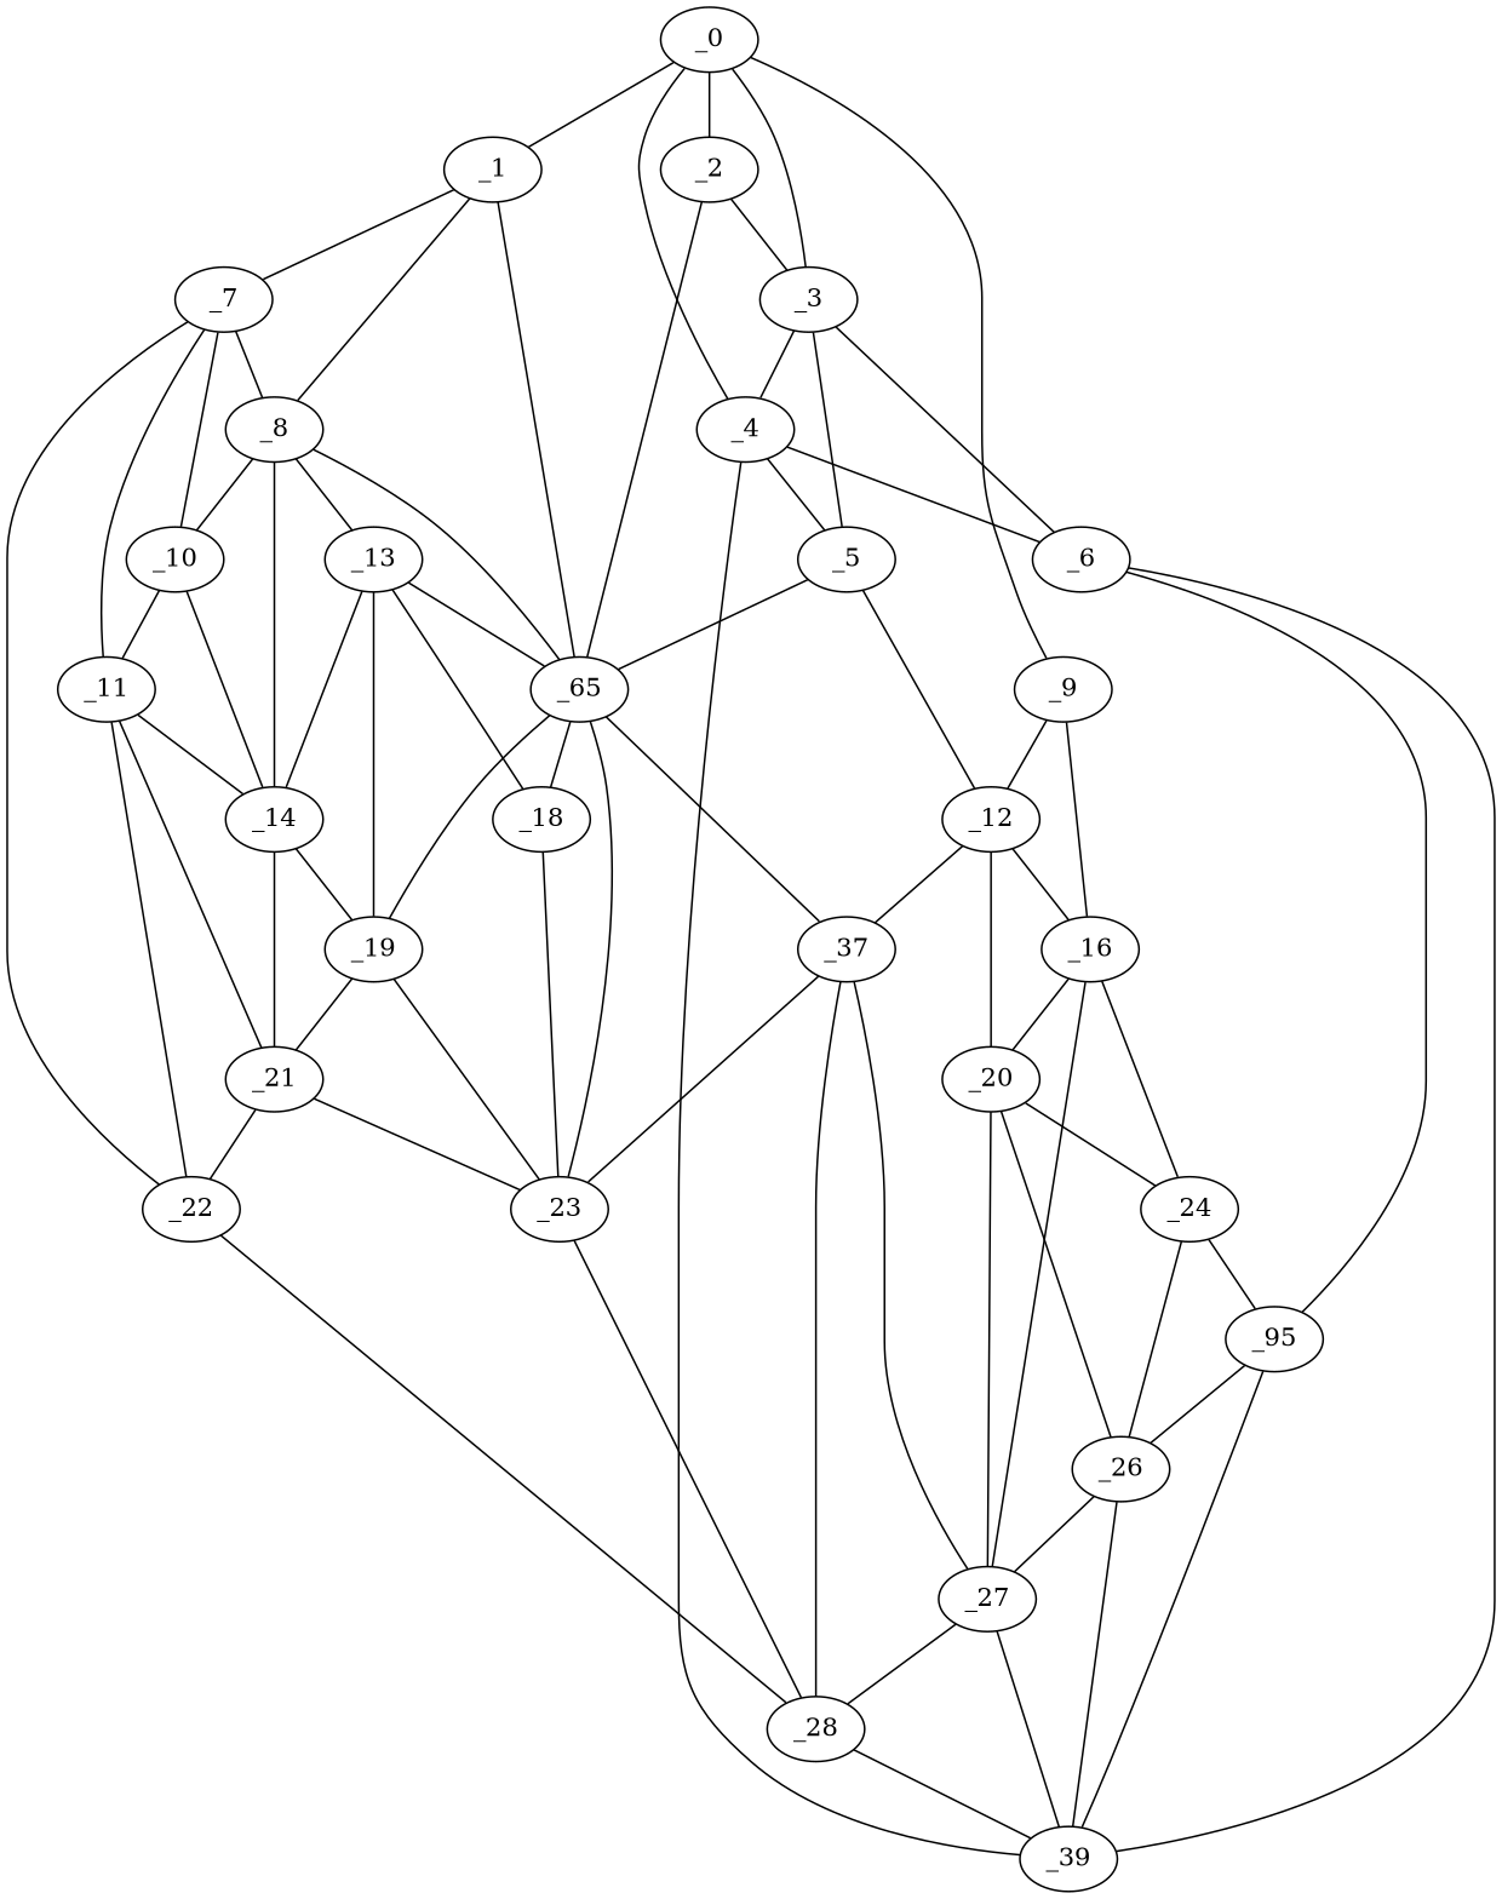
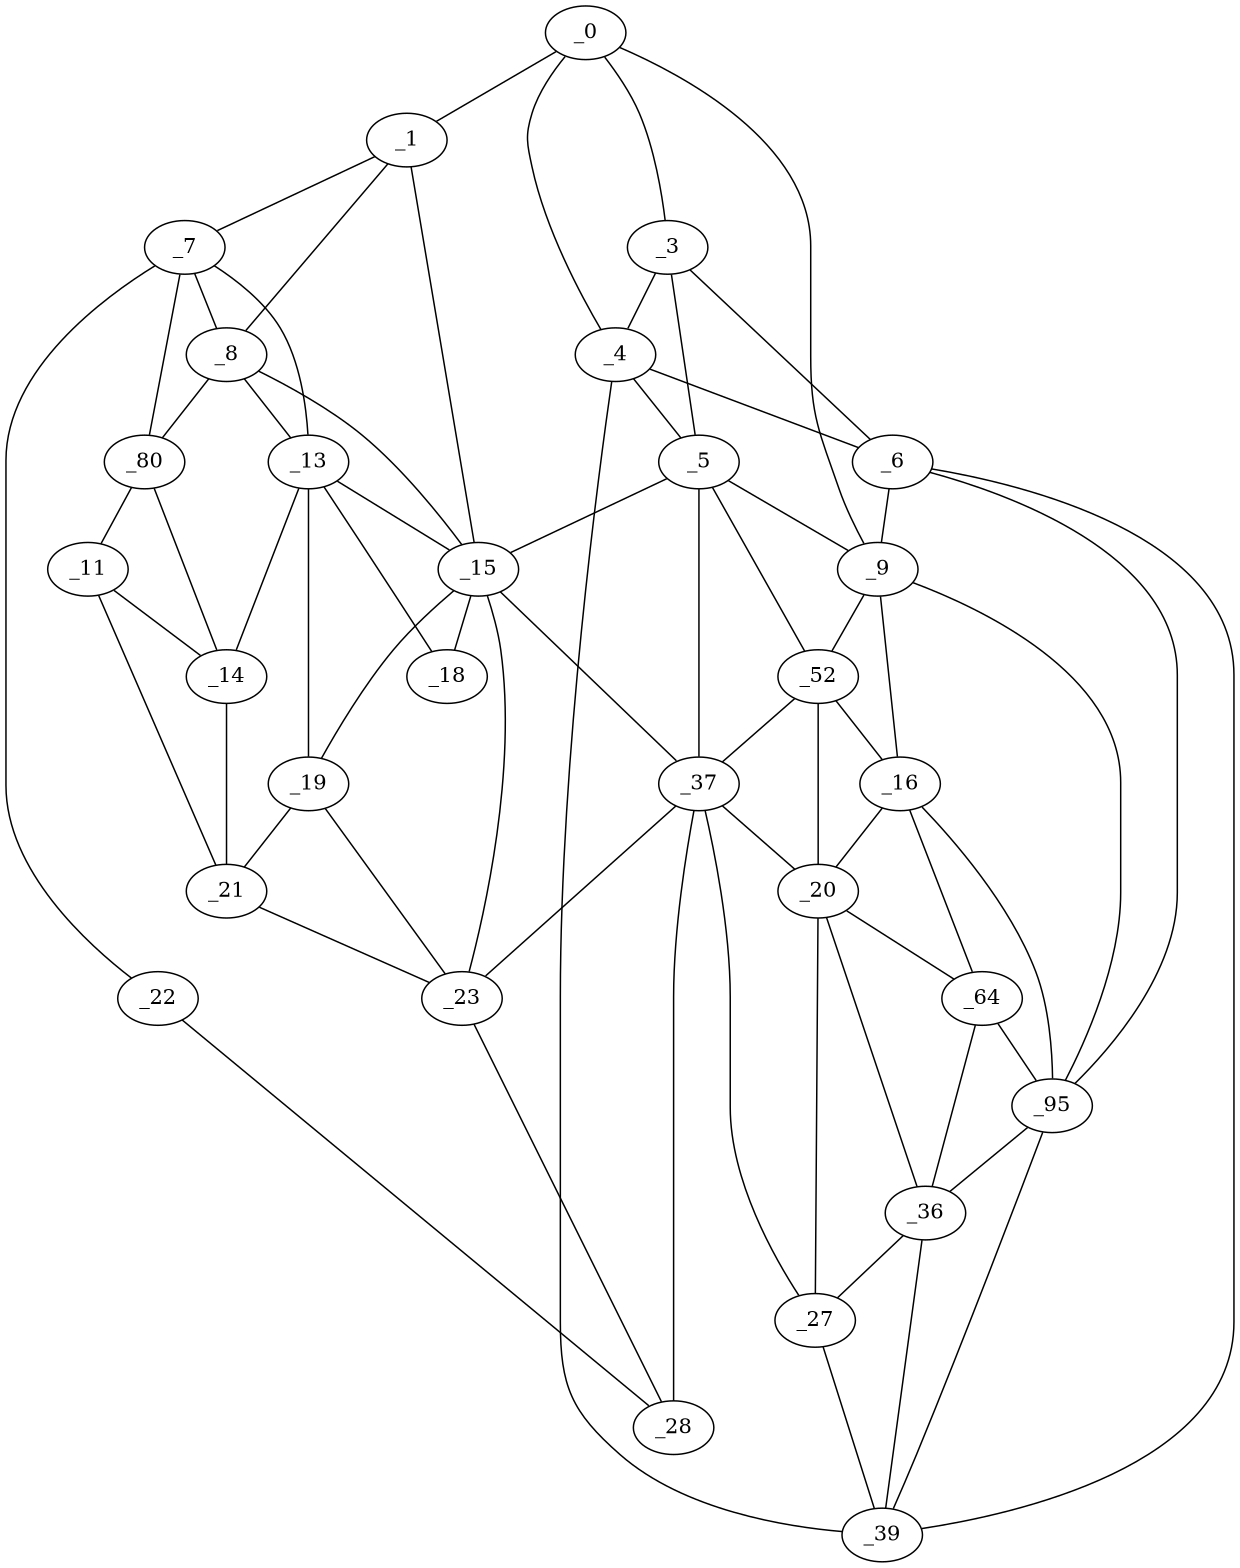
  graph {
    node [x=81 y=41]
    edge [valence=2]
    _0 [x=27 y=12]
    _1 [x=50 y=97]
-   _2 [x=52]
    _3 [x=54 y=27]
    _4 [x=57 y=5]
    _9 [x=69 y=28]
    _7 [x=65 y=124]
    _8 [x=66 y=103]
-   _15 [x=85 y=78 label=_65]
+   _15 [x=85 y=78]
    _5 [x=59 y=40]
    _6 [x=63 y=13]
    n12 [label=_39 x=105 y=11]
-   _10 [x=72 y=111]
+   _10 [x=72 y=111 label=_80]
    _11 [x=76 y=119]
    _22 [x=93 y=119]
    _13 [y=98]
    _14 [y=104]
    n18 [label=_37 x=88 y=51]
    _18 [x=90 y=87]
    _23 [x=95 y=76]
    _19 [x=90 y=93]
-   _12 [y=42]
+   _12 [y=42 label=_52]
    n23 [label=_95 x=99 y=23]
    _16 [x=87 y=39]
    _21 [x=92 y=111]
    _28 [x=103 y=54]
    _20 [x=91 y=42]
    _27 [x=101 y=46]
-   _26 [x=100]
-   _24 [x=97 y=34]
+   _26 [x=100 label=_36]
+   _24 [x=97 y=34 label=_64]
    _0 -- _1 [valence=1]
-   _0 -- _2
    _0 -- _3
    _0 -- _4 [valence=1]
    _0 -- _9 [valence=1]
    _1 -- _7 [valence=1]
    _1 -- _8 [valence=1]
    _1 -- _15
-   _2 -- _3
-   _2 -- _15 [valence=1]
    _3 -- _4
    _3 -- _5 [valence=1]
    _3 -- _6
    _4 -- _5
    _4 -- _6 [valence=1]
    _4 -- n12 [valence=1]
    _9 -- _12
+   _9 -- n23
    _9 -- _16
    _7 -- _8
    _7 -- _10 [valence=1]
-   _7 -- _11 [valence=1]
+   _7 -- _13 [valence=1]
    _7 -- _22 [valence=1]
    _8 -- _15 [valence=1]
    _8 -- _10
    _8 -- _13
-   _8 -- _14
    _15 -- n18 [valence=1]
    _15 -- _18 [valence=1]
    _15 -- _23
    _15 -- _19
+   _5 -- _9 [valence=1]
    _5 -- _15
+   _5 -- n18
    _5 -- _12
+   _6 -- _9
    _6 -- n12 [valence=1]
    _6 -- n23 [valence=1]
    _10 -- _11
    _10 -- _14 [valence=1]
-   _11 -- _22
    _11 -- _14
    _11 -- _21
    _22 -- _28 [valence=1]
    _13 -- _15
    _13 -- _14 [valence=1]
    _13 -- _18
    _13 -- _19
-   _14 -- _19
    _14 -- _21
    n18 -- _23
    n18 -- _28
+   n18 -- _20
    n18 -- _27 [valence=1]
-   _18 -- _23 [valence=1]
    _23 -- _28
    _19 -- _23
    _19 -- _21 [valence=1]
    _12 -- n18 [valence=1]
    _12 -- _16 [valence=1]
    _12 -- _20 [valence=1]
    n23 -- n12 [valence=1]
    n23 -- _26
-   _16 -- _27 [valence=1]
+   _16 -- n23 [valence=1]
    _16 -- _20
    _16 -- _24 [valence=1]
-   _21 -- _22
    _21 -- _23
-   _28 -- n12 [valence=1]
    _20 -- _27
    _20 -- _26 [valence=1]
    _20 -- _24
    _27 -- n12
-   _27 -- _28 [valence=1]
    _26 -- n12 [valence=1]
    _26 -- _27 [valence=1]
    _24 -- n23 [valence=1]
    _24 -- _26
  }
